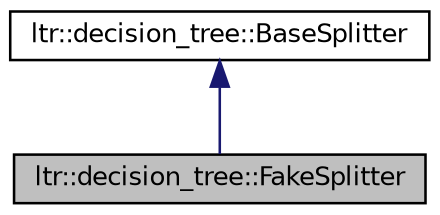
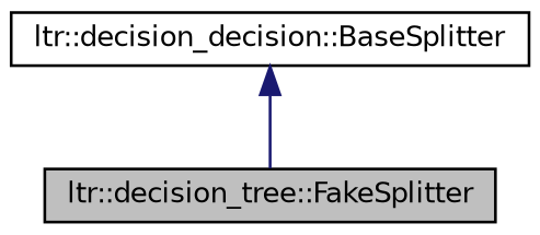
  digraph {
    node [color=black fontname=Helvetica fontsize=10 shape=record style=filled]
    n1 [fillcolor=grey75 fontcolor=black height=0.2 label="ltr::decision_tree::FakeSplitter" width=0.4]
-   n2 [fillcolor=white height=0.2 label="ltr::decision_tree::BaseSplitter" width=0.4]
+   n2 [fillcolor=white height=0.2 label="ltr::decision_decision::BaseSplitter" width=0.4]
    n2 -> n1 [color=midnightblue dir=back fontname=Helvetica fontsize=10 labelfontname=Helvetica labelfontsize=10 style=solid]
  }
